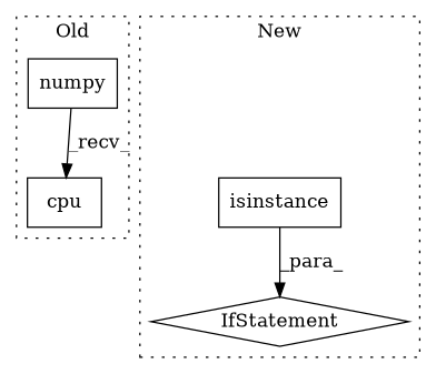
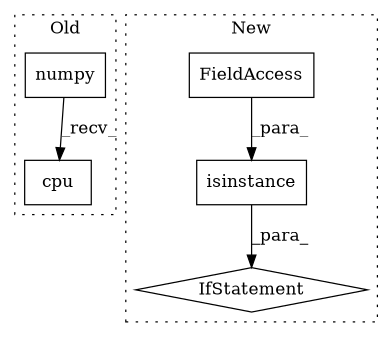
  digraph {
    node [a=32 shape=box]
    n1 [l=5 label=cpu s=851]
    n2 [l=7 label=numpy s=857]
    n3 [l="11,1" label=isinstance s="407,442"]
+   n4 [a=22 l=12 label=FieldAccess s=430]
    n5 [a=25 l="4,2" label=IfStatement s="360,443" shape=diamond]
    subgraph cluster_1 {
      label=Old
      style=dotted
      n1
      n2
    }
    subgraph cluster_2 {
      label=New
      style=dotted
      n3
+     n4
      n5
    }
    n2 -> n1 [label=_recv_]
    n3 -> n5 [label=_para_]
+   n4 -> n3 [label=_para_]
  }
